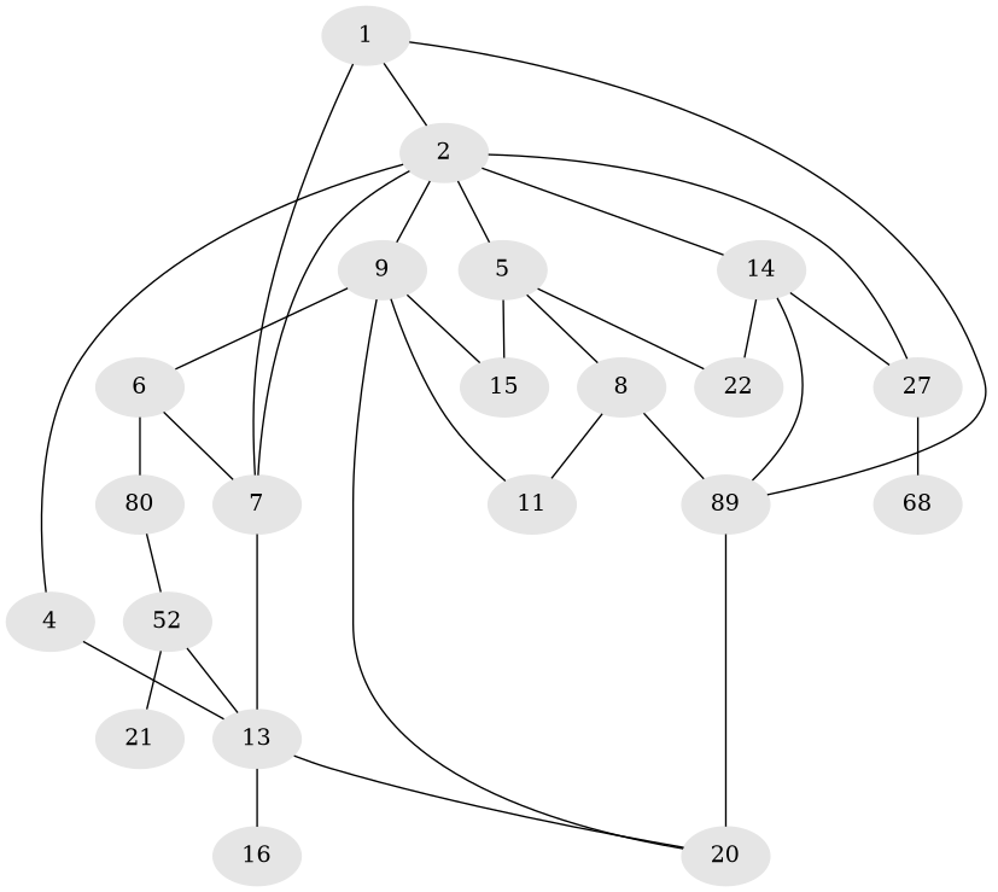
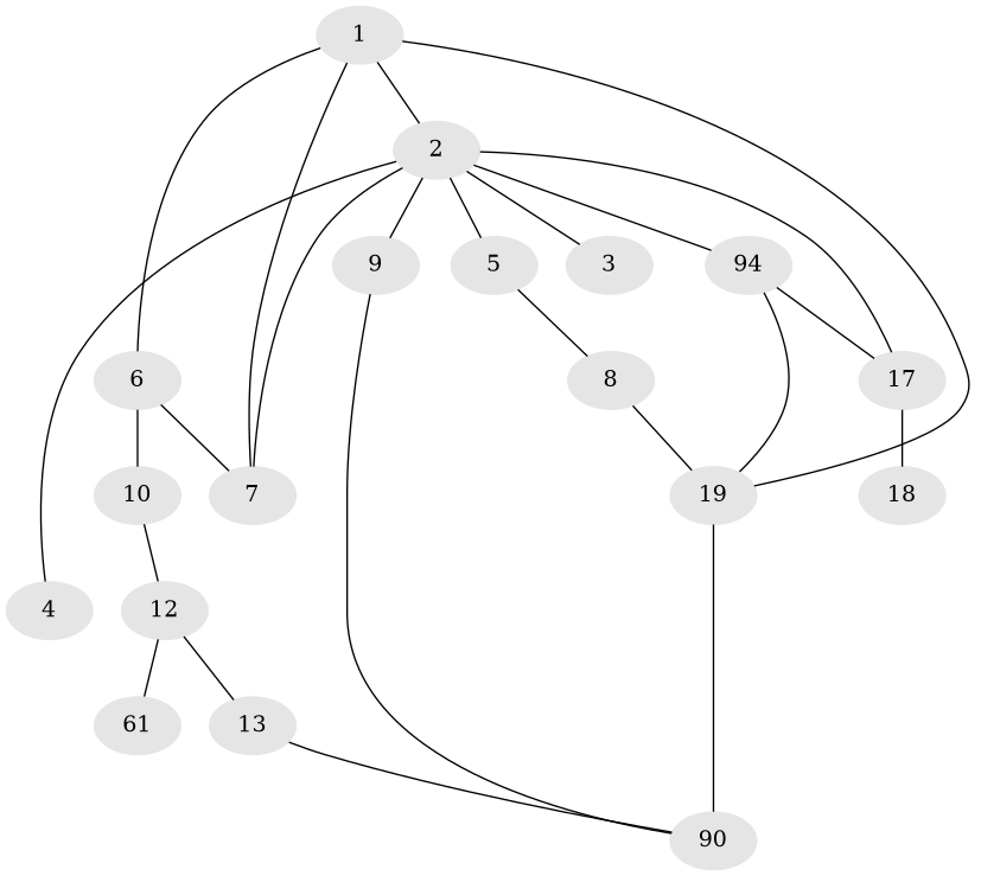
  graph {
    node [color=gray90 style=filled]
    edge [weight=1.0]
    1
    2
    6
    7
-   19 [label=89]
+   19
+   3
    4
    5
    9
-   14
-   17 [label=27]
-   10 [label=80]
+   14 [label=94]
+   17
+   10
    13
-   20
+   20 [label=90]
    8
-   15
-   22
-   11
-   18 [label=68]
-   16
-   12 [label=52]
-   21
+   18
+   12
+   21 [label=61]
    1 -- 2 [weight=2.0]
-   9 -- 6 [weight=2.0]
+   1 -- 6 [weight=2.0]
    1 -- 7 [weight=2.0]
    1 -- 19 [weight=2.0]
    2 -- 7
+   2 -- 3 [weight=2.0]
    2 -- 4
    2 -- 5
    2 -- 9
    2 -- 14
    2 -- 17
    6 -- 7
    6 -- 10
-   7 -- 13
    19 -- 20 [weight=3.0]
-   4 -- 13
    5 -- 8
-   5 -- 15
-   5 -- 22
    9 -- 20
-   9 -- 15
-   9 -- 11
    14 -- 19
    14 -- 17
-   14 -- 22
    17 -- 18
    10 -- 12
    13 -- 20
-   13 -- 16
    8 -- 19
-   8 -- 11
    12 -- 13
    12 -- 21
  }
